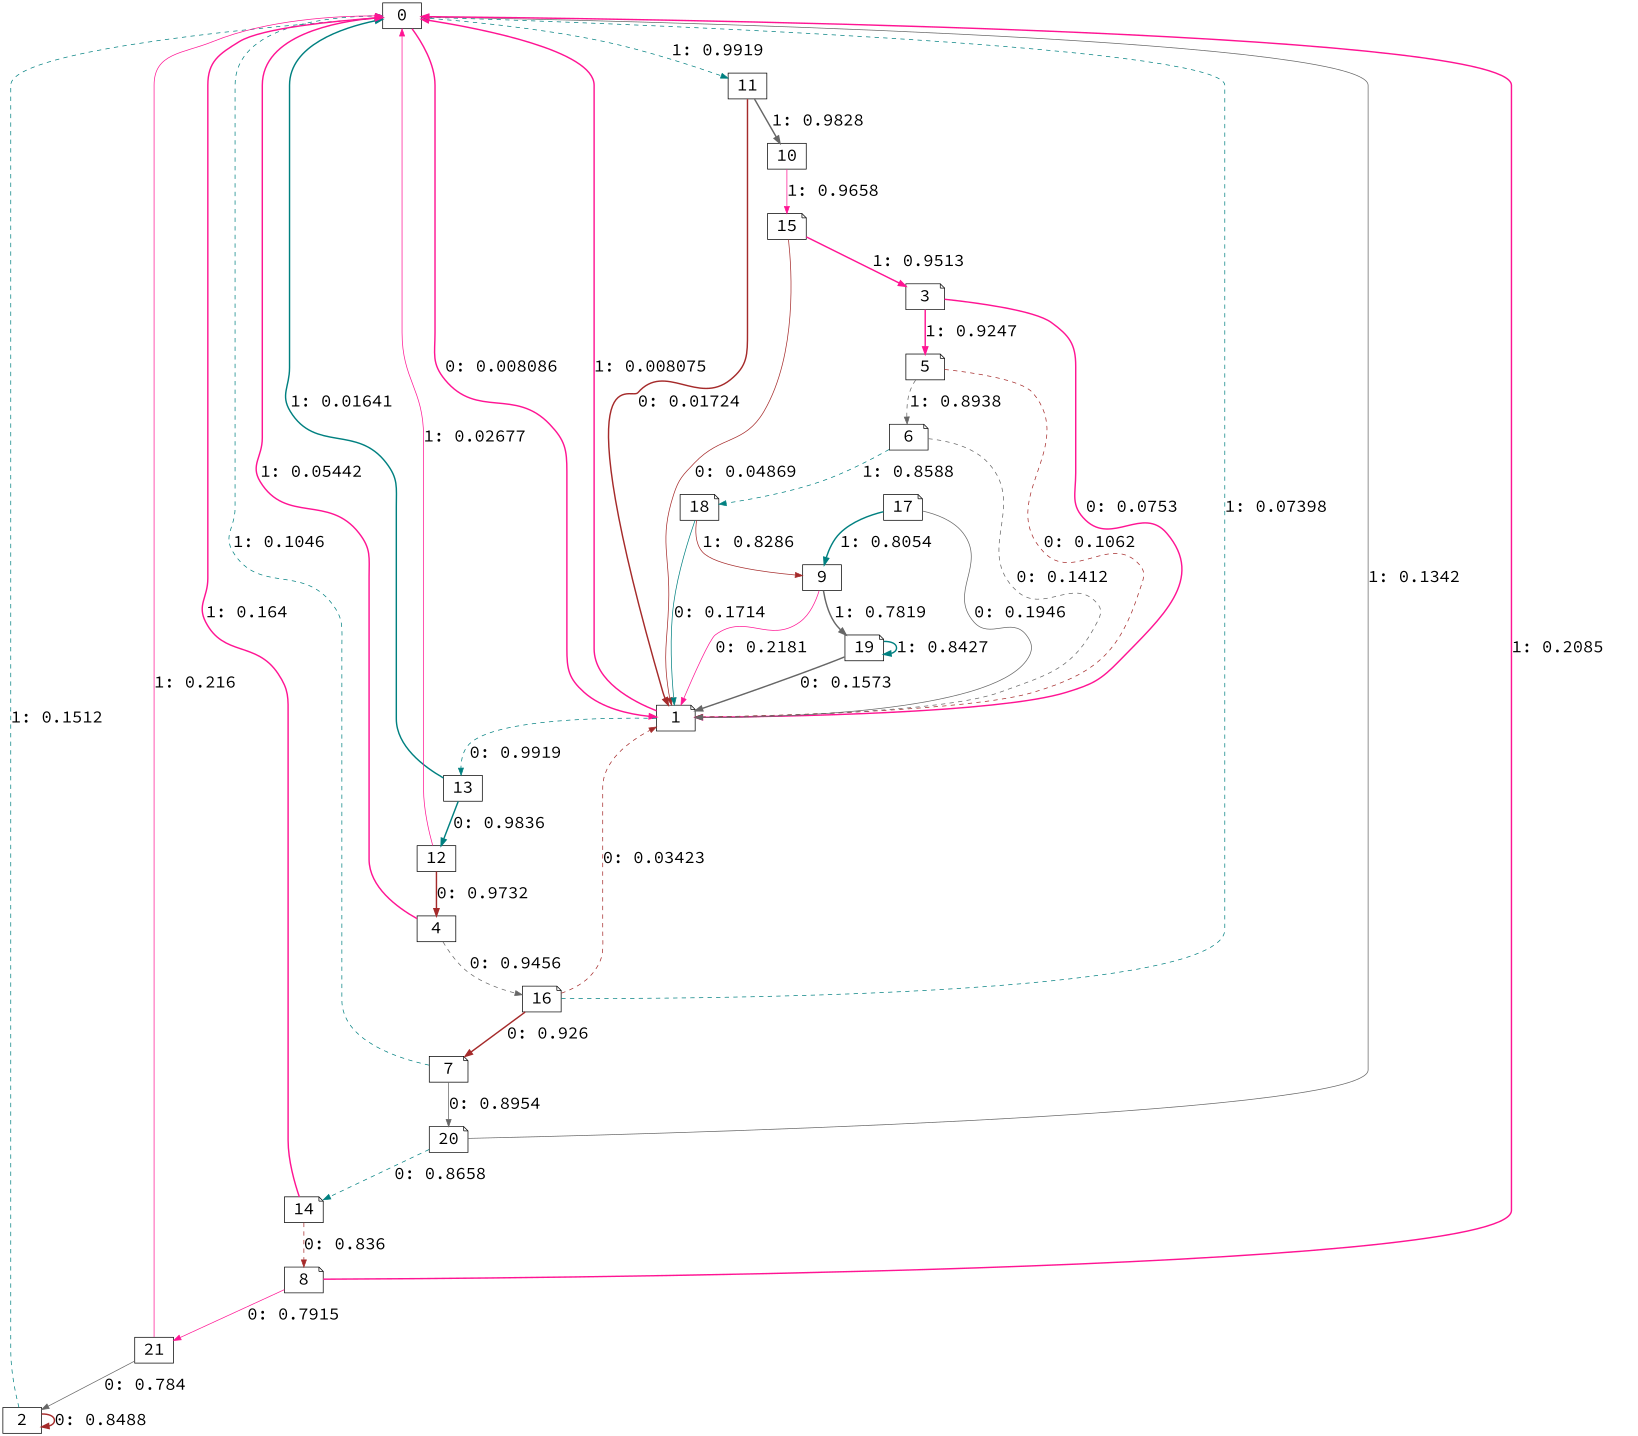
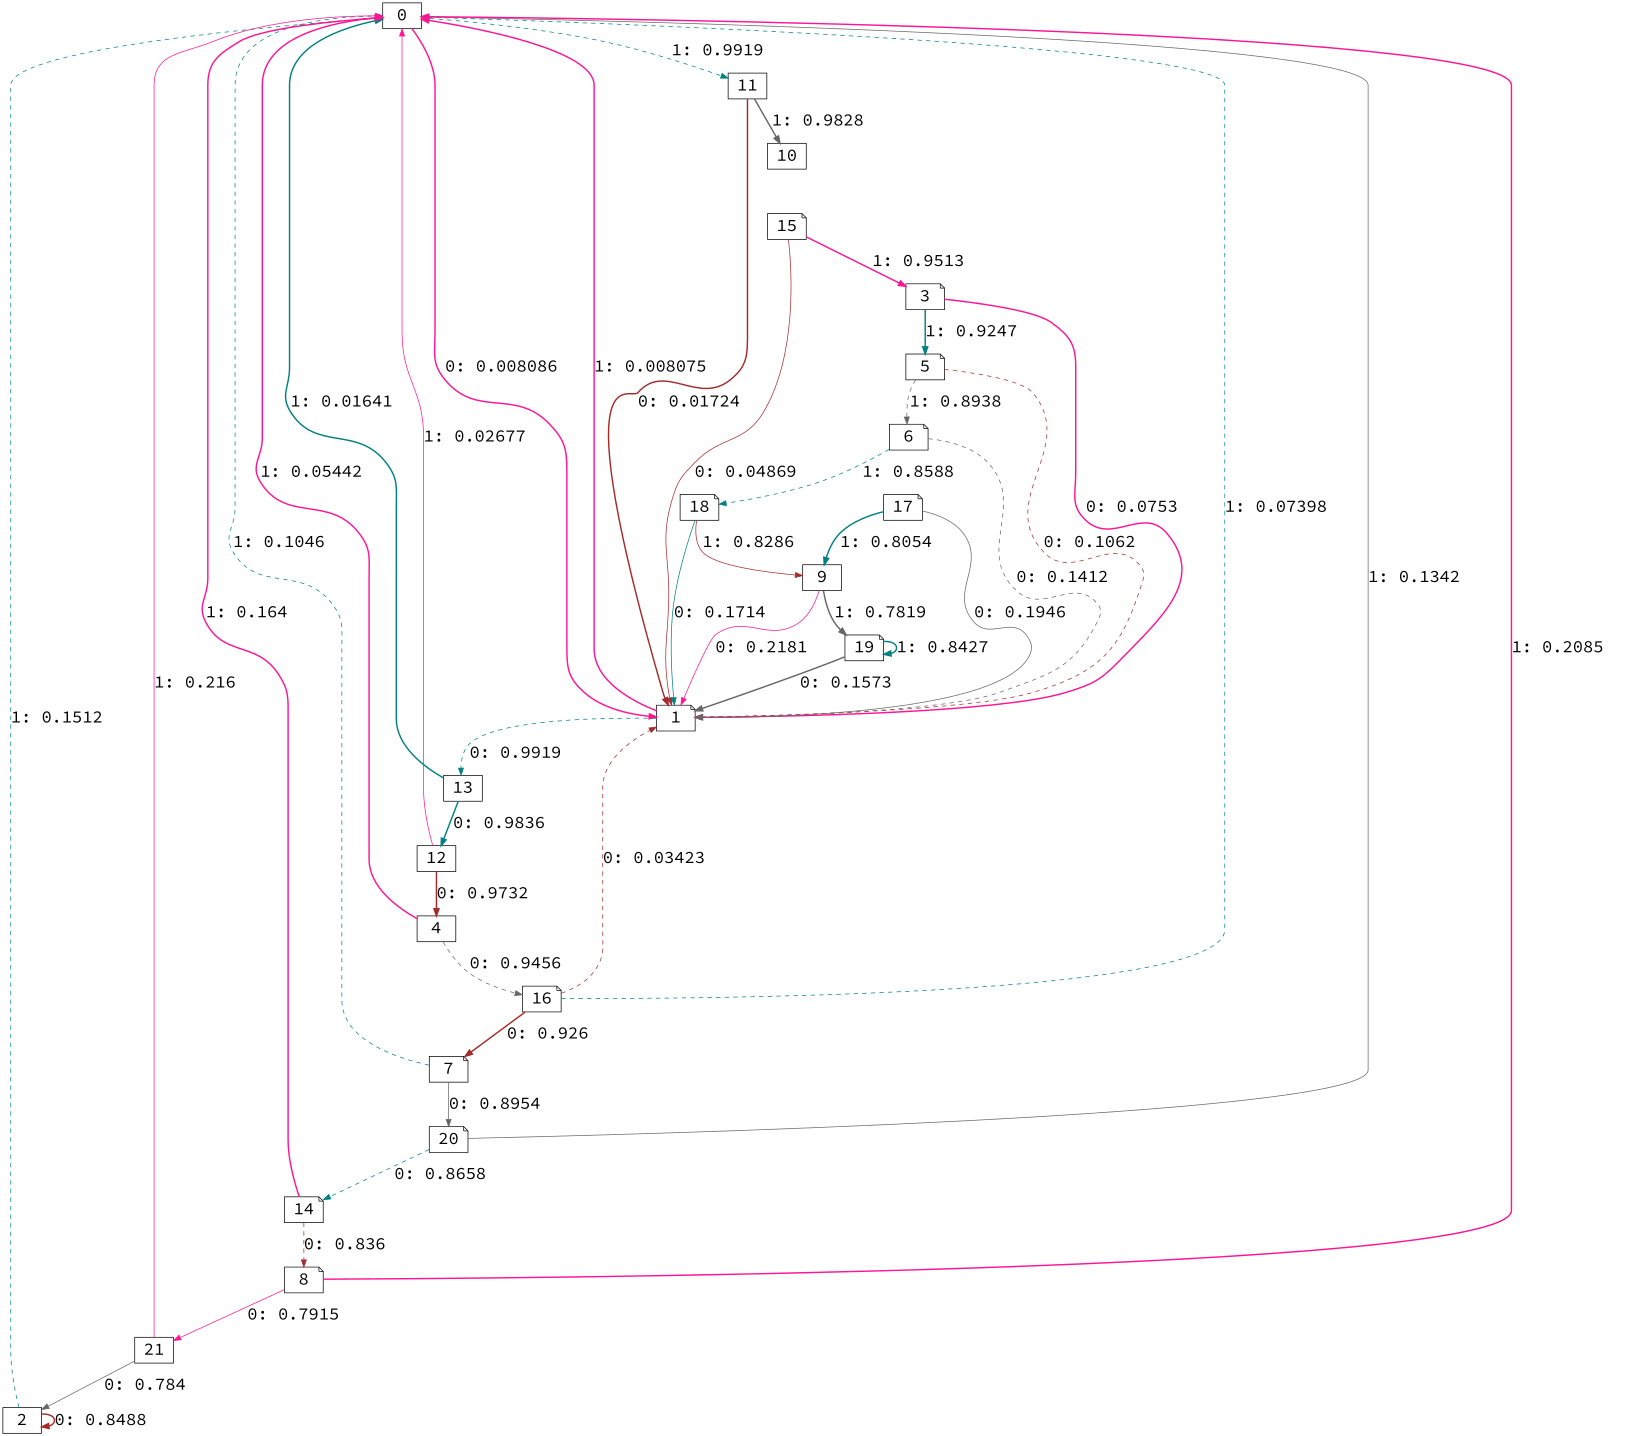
  digraph {
    fontname="Source Code Pro"
    node [fontname="Source Code Pro" fontsize=24 shape=note]
    edge [color=deeppink fontname="Source Code Pro" fontsize=24 style=bold]
    0 [shape=box]
    1
    11 [shape=box]
    13 [shape=box]
    10 [shape=box]
    12 [shape=box]
    15
    4 [shape=box]
    2 [shape=box]
    3
    5
    6
    18
    16
    7
    20
    9 [shape=box]
    17
    14
    8
    21 [shape=box]
    19
    0 -> 1 [label="0: 0.008086  "]
    0 -> 11 [color=teal label="1: 0.9919   " style=dashed]
    1 -> 0 [label="1: 0.008075  "]
    1 -> 13 [color=teal label="0: 0.9919   " style=dashed]
    11 -> 1 [color=brown label="0: 0.01724  "]
    11 -> 10 [color=gray40 label="1: 0.9828   "]
    13 -> 0 [color=teal label="1: 0.01641  "]
    13 -> 12 [color=teal label="0: 0.9836   "]
-   10 -> 15 [label="1: 0.9658   " style=solid]
    12 -> 0 [label="1: 0.02677  " style=solid]
    12 -> 4 [color=brown label="0: 0.9732   "]
    15 -> 1 [color=brown label="0: 0.04869  " style=solid]
    15 -> 3 [label="1: 0.9513   "]
    4 -> 0 [label="1: 0.05442  "]
    4 -> 16 [color=gray40 label="0: 0.9456   " style=dashed]
    2 -> 0 [color=teal label="1: 0.1512   " style=dashed]
    2 -> 2 [color=brown label="0: 0.8488   "]
    3 -> 1 [label="0: 0.0753   "]
-   3 -> 5 [label="1: 0.9247   "]
+   3 -> 5 [color=teal label="1: 0.9247   "]
    5 -> 1 [color=brown label="0: 0.1062   " style=dashed]
    5 -> 6 [color=gray40 label="1: 0.8938   " style=dashed]
    6 -> 1 [color=gray40 label="0: 0.1412   " style=dashed]
    6 -> 18 [color=teal label="1: 0.8588   " style=dashed]
    18 -> 1 [color=teal label="0: 0.1714   " style=solid]
    18 -> 9 [color=brown label="1: 0.8286   " style=solid]
    16 -> 0 [color=teal label="1: 0.07398  " style=dashed]
    16 -> 1 [color=brown label="0: 0.03423  " style=dashed]
    16 -> 7 [color=brown label="0: 0.926    "]
    7 -> 0 [color=teal label="1: 0.1046   " style=dashed]
    7 -> 20 [color=gray40 label="0: 0.8954   " style=solid]
    20 -> 0 [color=gray40 label="1: 0.1342   " style=solid]
    20 -> 14 [color=teal label="0: 0.8658   " style=dashed]
    9 -> 1 [label="0: 0.2181   " style=solid]
    9 -> 19 [color=gray40 label="1: 0.7819   "]
    17 -> 1 [color=gray40 label="0: 0.1946   " style=solid]
    17 -> 9 [color=teal label="1: 0.8054   "]
    14 -> 0 [label="1: 0.164    "]
    14 -> 8 [color=brown label="0: 0.836    " style=dashed]
    8 -> 0 [label="1: 0.2085   "]
    8 -> 21 [label="0: 0.7915   " style=solid]
    21 -> 0 [label="1: 0.216    " style=solid]
    21 -> 2 [color=gray40 label="0: 0.784    " style=solid]
    19 -> 1 [color=gray40 label="0: 0.1573   "]
    19 -> 19 [color=teal label="1: 0.8427   "]
  }
